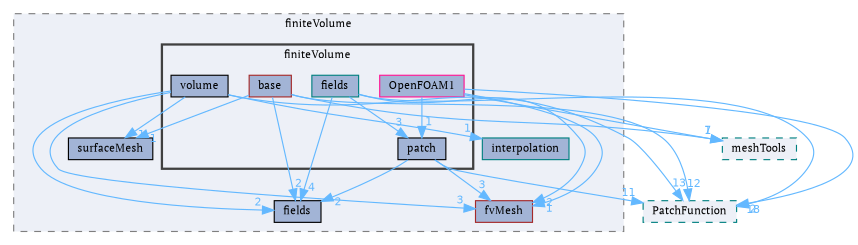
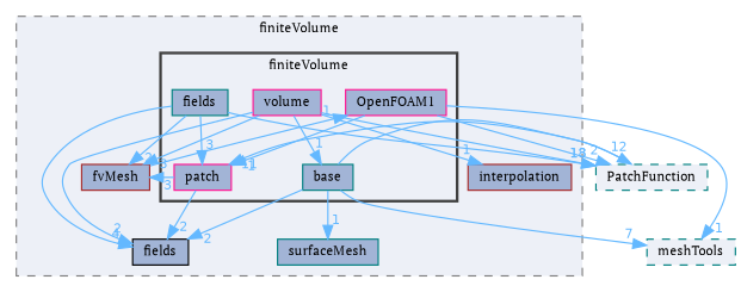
  digraph {
    compound=true
    fontname="PT Serif"
    node [color=teal fillcolor="#a2b4d6" fontname="PT Serif" fontsize=10 shape=box style=filled]
    edge [color=steelblue1 fontcolor=steelblue1 fontname="PT Serif" fontsize=10 headlabel=1 labeldistance=1.5 labelfontname=Helvetica labelfontsize=10]
-   n1 [color=brown height=0.2 label=base width=0.4]
+   n1 [height=0.2 label=base width=0.4]
    n2 [height=0.2 label=fields width=0.4]
-   n3 [color=black height=0.2 label=patch width=0.4]
+   n3 [color=deeppink height=0.2 label=patch width=0.4]
    n4 [color=deeppink height=0.2 label=OpenFOAM1 width=0.4]
-   n5 [color=black height=0.2 label=volume width=0.4]
+   n5 [color=deeppink height=0.2 label=volume width=0.4]
    n6 [color=black height=0.2 label=fields width=0.4]
    n7 [color=brown height=0.2 label=fvMesh width=0.4]
-   n8 [color=black height=0.2 label=surfaceMesh width=0.4]
-   n9 [height=0.2 label=interpolation width=0.4]
+   n8 [height=0.2 label=surfaceMesh width=0.4]
+   n9 [color=brown height=0.2 label=interpolation width=0.4]
    n10 [fillcolor="#edf0f7" height=0.2 label=meshTools style="filled,dashed" width=0.4]
    n11 [fillcolor="#edf0f7" height=0.2 label=PatchFunction style="filled,dashed" width=0.4]
    subgraph cluster_1 {
      bgcolor="#edf0f7"
      fontsize=10
      label=finiteVolume
      pencolor=grey50
      style="filled,dashed"
      n6
      n7
      n8
      n9
      subgraph cluster_2 {
        bgcolor="#edf0f7"
        fontsize=10
        label=finiteVolume
        pencolor=grey25
        style="filled,bold"
        n1
        n2
        n3
        n4
        n5
      }
    }
    n1 -> n6 [headlabel=2]
    n1 -> n8
    n1 -> n10 [headlabel=7]
    n1 -> n11 [headlabel=12]
    n2 -> n3 [headlabel=3]
    n2 -> n6 [headlabel=4]
    n2 -> n7 [headlabel=2]
    n2 -> n11 [headlabel=18]
    n3 -> n6 [headlabel=2]
    n3 -> n7 [headlabel=3]
-   n3 -> n11 [headlabel=11]
+   n11 -> n3 [headlabel=11]
    n4 -> n3
-   n4 -> n7
+   n7 -> n4
    n4 -> n10
    n4 -> n11 [headlabel=2]
-   n5 -> n8
+   n5 -> n1
    n5 -> n6 [headlabel=2]
    n5 -> n7 [headlabel=3]
    n5 -> n9
    n5 -> n11 [headlabel=13]
  }
